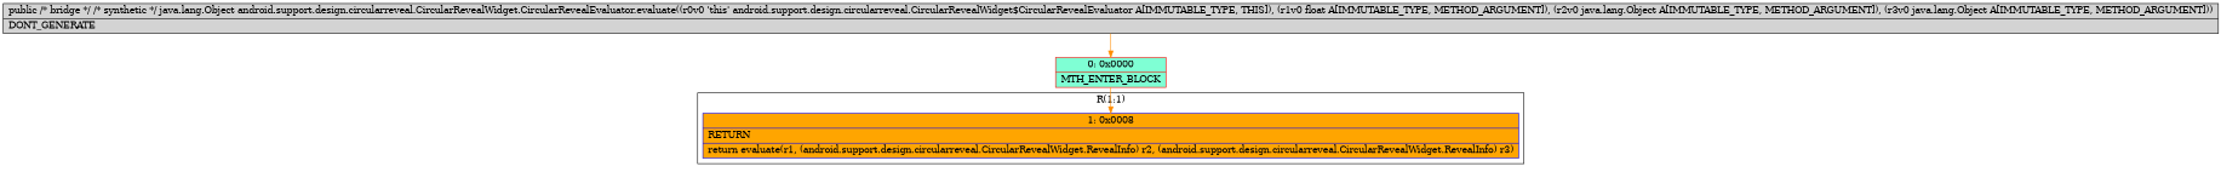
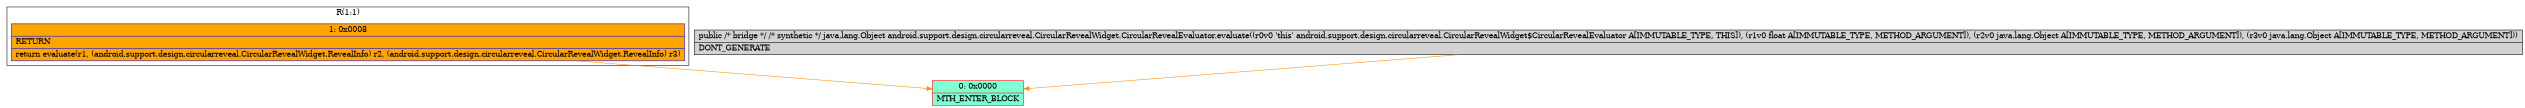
  digraph {
    node [shape=record style=filled]
    edge [color=darkorange arrowhead=normal]
    n1 [color=blue label="{1\:\ 0x0008|RETURN\l|return evaluate(r1, (android.support.design.circularreveal.CircularRevealWidget.RevealInfo) r2, (android.support.design.circularreveal.CircularRevealWidget.RevealInfo) r3)\l}" fillcolor=orange]
    n2 [color=red label="{0\:\ 0x0000|MTH_ENTER_BLOCK\l}" fillcolor=aquamarine]
    n3 [label="{public \/* bridge *\/ \/* synthetic *\/ java.lang.Object android.support.design.circularreveal.CircularRevealWidget.CircularRevealEvaluator.evaluate((r0v0 'this' android.support.design.circularreveal.CircularRevealWidget$CircularRevealEvaluator A[IMMUTABLE_TYPE, THIS]), (r1v0 float A[IMMUTABLE_TYPE, METHOD_ARGUMENT]), (r2v0 java.lang.Object A[IMMUTABLE_TYPE, METHOD_ARGUMENT]), (r3v0 java.lang.Object A[IMMUTABLE_TYPE, METHOD_ARGUMENT]))  | DONT_GENERATE\l}" fillcolor=lightgrey]
    subgraph cluster_1 {
      label="R(1:1)"
      n1
    }
-   n2 -> n1
+   n1 -> n2
    n3 -> n2
  }
